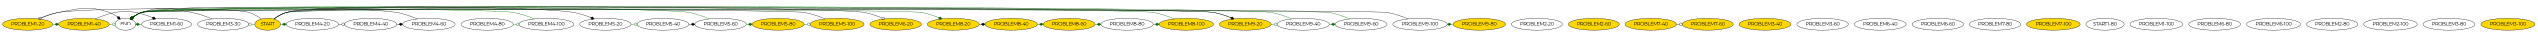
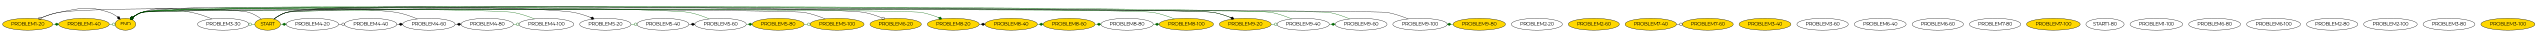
  digraph {
    fontname=Montserrat
    node [fillcolor=white fontname=Montserrat style=filled]
    edge [arrowhead=diamond color=darkgreen constraint=false fontname=Montserrat]
    n1 [fillcolor=gold label="PROBLEM1-20"]
    n2 [fillcolor=gold label="PROBLEM1-40"]
-   n3 [label=END]
-   n4 [label="PROBLEM1-60"]
+   n3 [fillcolor=gold label=END]
    n5 [label="PROBLEM2-20"]
    n6 [fillcolor=gold label="PROBLEM2-60"]
    n7 [label="PROBLEM3-30"]
    n8 [label="PROBLEM4-20"]
    n9 [label="PROBLEM4-40"]
    n10 [label="PROBLEM4-60"]
    n11 [label="PROBLEM4-80"]
    n12 [label="PROBLEM4-100"]
    n13 [label="PROBLEM5-20"]
    n14 [label="PROBLEM5-40"]
    n15 [label="PROBLEM5-60"]
    n16 [fillcolor=gold label="PROBLEM5-80"]
    n17 [fillcolor=gold label="PROBLEM5-100"]
    n18 [fillcolor=gold label="PROBLEM6-20"]
    n19 [fillcolor=gold label="PROBLEM7-40"]
    n20 [fillcolor=gold label="PROBLEM7-60"]
    n21 [fillcolor=gold label="PROBLEM8-20"]
    n22 [fillcolor=gold label="PROBLEM8-40"]
    n23 [fillcolor=gold label="PROBLEM8-60"]
    n24 [label="PROBLEM8-80"]
    n25 [fillcolor=gold label="PROBLEM8-100"]
    n26 [fillcolor=gold label="PROBLEM9-20"]
    n27 [label="PROBLEM9-40"]
    n28 [label="PROBLEM9-60"]
    n29 [fillcolor=gold label="PROBLEM3-40"]
    n30 [label="PROBLEM3-60"]
    n31 [label="PROBLEM6-40"]
    n32 [label="PROBLEM6-60"]
    n33 [label="PROBLEM7-80"]
    n34 [fillcolor=gold label="PROBLEM7-100"]
    n35 [label="START1-80"]
    n36 [label="PROBLEM1-100"]
    n37 [fillcolor=gold label="PROBLEM9-80"]
    n38 [label="PROBLEM9-100"]
    n39 [label="PROBLEM6-80"]
    n40 [label="PROBLEM6-100"]
    n41 [label="PROBLEM2-80"]
    n42 [label="PROBLEM2-100"]
    n43 [label="PROBLEM3-80"]
    n44 [fillcolor=gold label="PROBLEM3-100"]
    n45 [fillcolor=gold label=START]
    n1 -> n2
    n1 -> n3 [color=black]
    n2 -> n3 [arrowhead=odot]
-   n2 -> n4 [color=black]
-   n4 -> n3
    n7 -> n3 [arrowhead=odot color=black]
    n8 -> n9 [arrowhead=odot color=black]
    n9 -> n10 [color=black]
    n10 -> n3 [arrowhead=odot color=black]
+   n10 -> n11 [color=black]
    n11 -> n12 [arrowhead=odot]
    n12 -> n3 [arrowhead=odot]
    n13 -> n14 [arrowhead=odot]
    n14 -> n15 [color=black]
    n15 -> n3 [arrowhead=odot]
    n15 -> n16
    n16 -> n17 [arrowhead=odot]
    n17 -> n3 [color=black]
    n19 -> n20 [arrowhead=odot color=black]
    n21 -> n22 [color=black]
    n22 -> n23
    n23 -> n24
    n24 -> n25
    n25 -> n3 [arrowhead=odot]
    n26 -> n3 [arrowhead=odot]
    n26 -> n27 [arrowhead=odot]
    n27 -> n3 [arrowhead=odot]
    n27 -> n28
    n28 -> n3
    n37 -> n38
    n38 -> n3 [arrowhead=odot color=black]
    n45 -> n1 [arrowhead=odot color=black]
    n45 -> n7 [arrowhead=odot]
    n45 -> n8
    n45 -> n13 [color=black]
    n45 -> n18 [arrowhead=odot color=black]
    n45 -> n21
    n45 -> n26 [color=black]
  }
